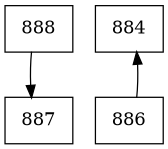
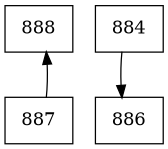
  digraph {
    node [shape=record]
    n1 [label="{888}"]
    n2 [label="{887}"]
    n3 [label="{884}"]
    n4 [label="{886}"]
-   n1 -> n2
-   n4 -> n3
+   n2 -> n1
+   n3 -> n4
  }
